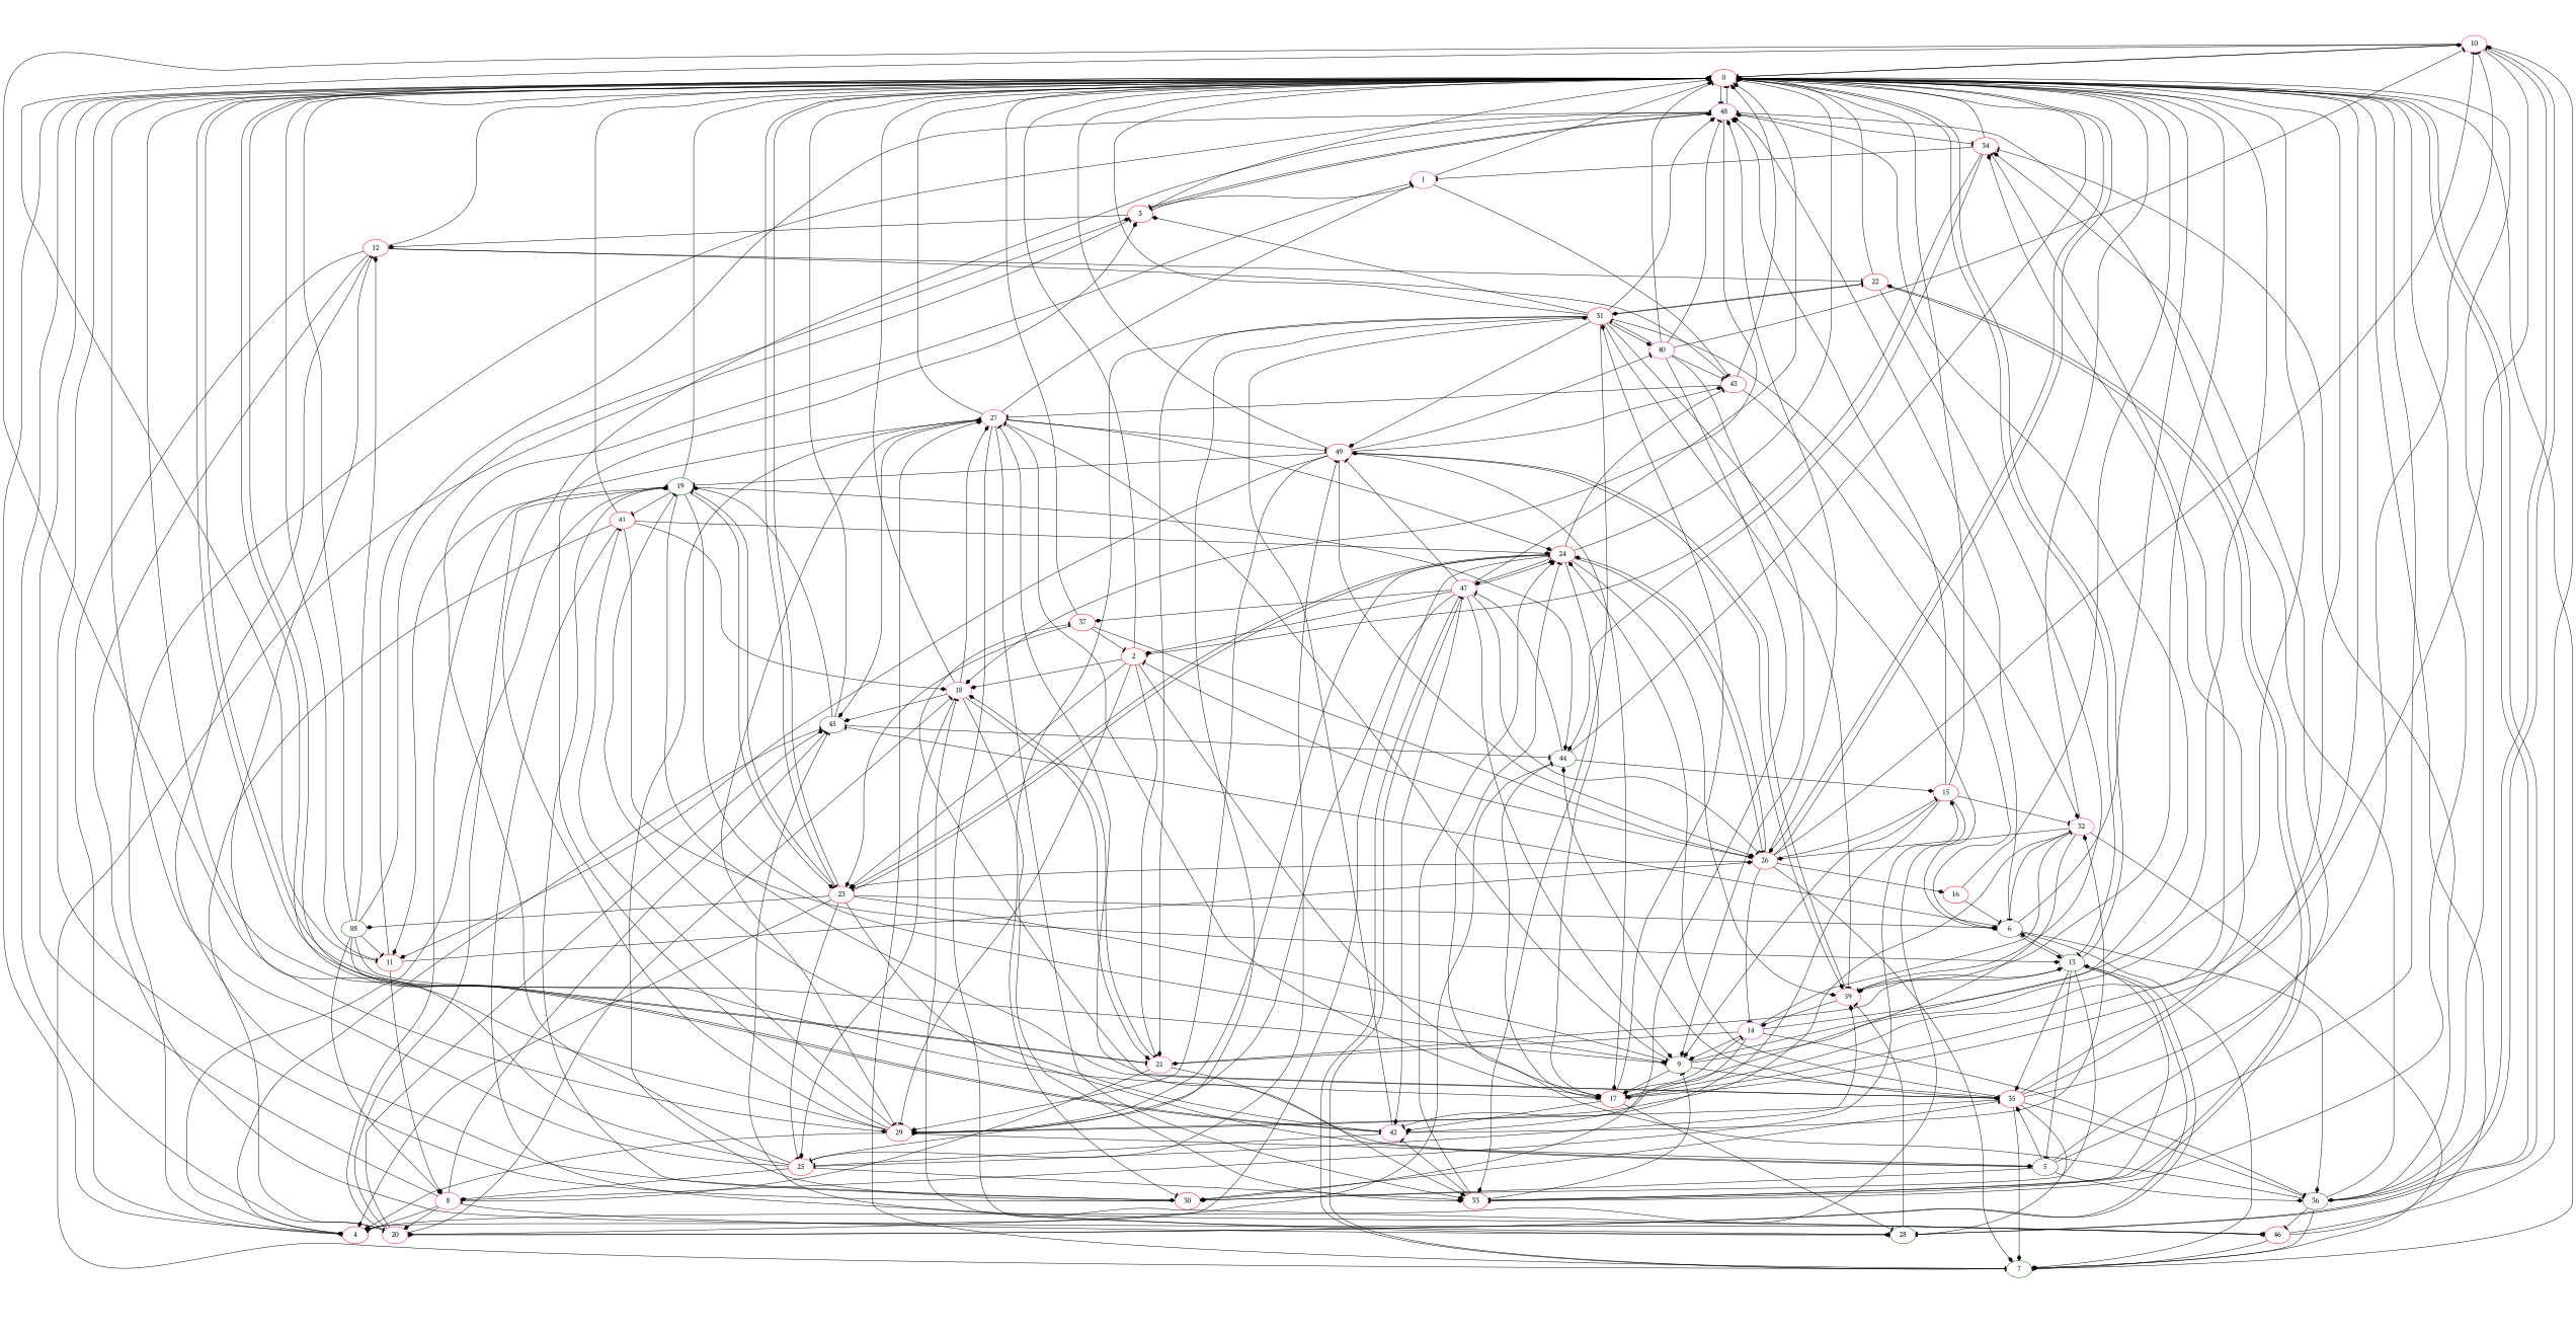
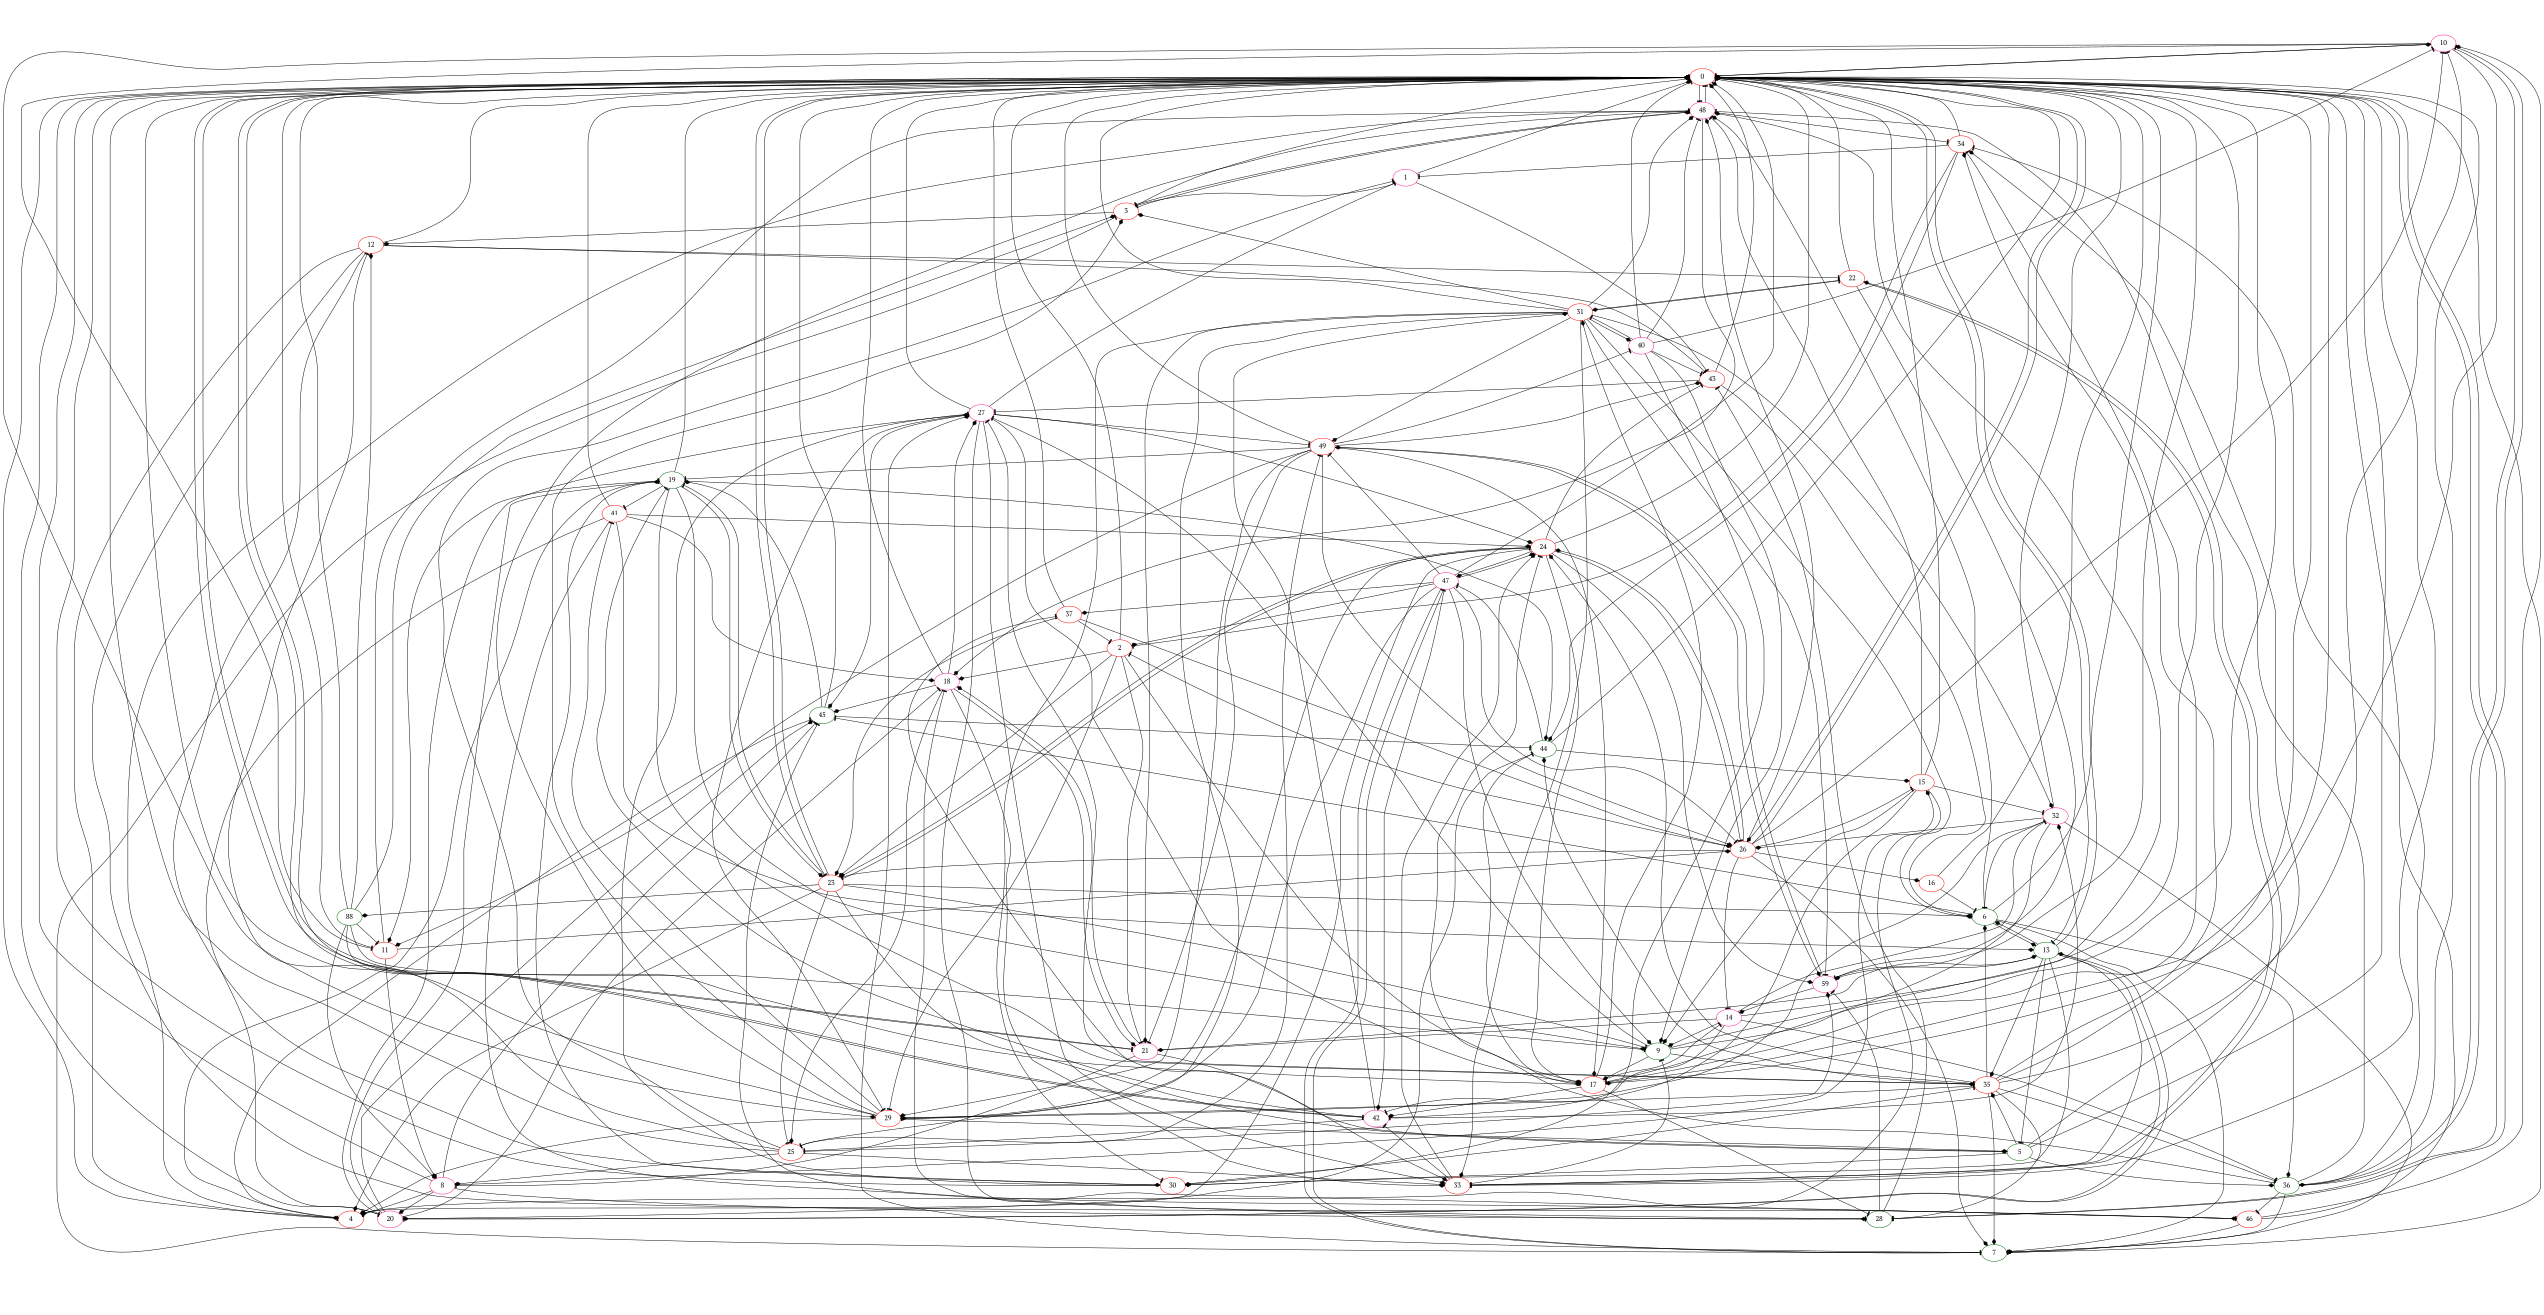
  strict digraph {
    fontname="PT Serif"
    node [color=red component_delay=3 fontname="PT Serif"]
    edge [arrowhead=diamond fontname="PT Serif" wire_delay=1]
    10 [color=deeppink]
    0
    13 [color=darkgreen]
    21 [color=deeppink]
    23
    26
    28 [color=darkgreen]
    42 [color=deeppink]
    48 [color=deeppink]
    17
    29
    36 [color=darkgreen]
    11
    5 [color=darkgreen]
    30
    35
    6 [color=darkgreen]
    20 [color=deeppink]
    33
    n20 [color=deeppink label=59]
    18 [color=deeppink]
    8 [color=deeppink]
    4
    19 [color=darkgreen]
    9 [color=darkgreen]
    25
    24
    n28 [color=darkgreen label=88]
    2
    7 [color=darkgreen]
    15
    14 [color=deeppink]
    16
    43
    32 [color=deeppink]
    31
    3
    34
    44 [color=darkgreen]
    41
    46
    27 [color=deeppink]
    37
    45 [color=darkgreen]
    22
    49
    1 [color=deeppink]
    12
    47 [color=deeppink]
    40 [color=deeppink]
    10 -> 0 [arrowhead=tee]
    10 -> 17
    10 -> 29
    10 -> 36
    10 -> 11 [arrowhead=tee]
    0 -> 10
    0 -> 13 [arrowhead=tee]
    0 -> 21 [arrowhead=tee]
    0 -> 23 [arrowhead=tee]
    0 -> 26
    0 -> 28 [arrowhead=tee]
    0 -> 42 [arrowhead=tee]
    0 -> 48 [arrowhead=tee]
    13 -> 0
    13 -> 5 [arrowhead=tee]
    13 -> 30
    13 -> 35
    13 -> 6
    13 -> 20 [arrowhead=tee]
    13 -> 33 [arrowhead=tee]
    13 -> n20
    21 -> 0
    21 -> 13
    21 -> 33
    21 -> 18
    21 -> 8 [arrowhead=tee]
    23 -> 0 [arrowhead=tee]
    23 -> 5
    23 -> 6 [arrowhead=tee]
    23 -> 4
    23 -> 19 [arrowhead=tee]
    23 -> 9 [arrowhead=tee]
    23 -> 25 [arrowhead=tee]
    23 -> 24 [arrowhead=tee]
    23 -> n28
    26 -> 10 [arrowhead=tee]
    26 -> 0
    26 -> 23 [arrowhead=tee]
    26 -> 48
    26 -> 24
    26 -> 2 [arrowhead=tee]
    26 -> 7
    26 -> 15 [arrowhead=tee]
    26 -> 14 [arrowhead=tee]
    26 -> 16
    28 -> 0
    28 -> n20 [arrowhead=tee]
    28 -> 18 [arrowhead=tee]
+   28 -> 43 [arrowhead=tee]
    42 -> 0 [arrowhead=tee]
    42 -> 19 [arrowhead=tee]
    42 -> 25 [arrowhead=tee]
    42 -> 32
    42 -> 31
    48 -> 0 [arrowhead=tee]
    48 -> 18
    48 -> 4
    48 -> 3 [arrowhead=tee]
    48 -> 34 [arrowhead=tee]
    17 -> 0 [arrowhead=tee]
    17 -> 28 [arrowhead=tee]
    17 -> 42
    17 -> 14 [arrowhead=tee]
    17 -> 31
    17 -> 34 [arrowhead=tee]
    17 -> 44 [arrowhead=tee]
    29 -> 0 [arrowhead=tee]
    29 -> 48 [arrowhead=tee]
    29 -> 5
    29 -> 4
    29 -> 3
    29 -> 41 [arrowhead=tee]
    36 -> 10 [arrowhead=tee]
    36 -> 0 [arrowhead=tee]
    36 -> 48 [arrowhead=tee]
    36 -> 24 [arrowhead=tee]
    36 -> 7
    36 -> 34 [arrowhead=tee]
    36 -> 46 [arrowhead=tee]
    11 -> 0 [arrowhead=tee]
    11 -> 26
    11 -> 48 [arrowhead=tee]
    11 -> 8
    5 -> 0
    5 -> 36
    5 -> 30
    5 -> 35
    5 -> 34
    5 -> 27 [arrowhead=tee]
    30 -> 0 [arrowhead=tee]
    30 -> 35 [arrowhead=tee]
    30 -> 19 [arrowhead=tee]
    30 -> 27 [arrowhead=tee]
    35 -> 10 [arrowhead=tee]
    35 -> 0 [arrowhead=tee]
    35 -> 28 [arrowhead=tee]
    35 -> 29 [arrowhead=tee]
    35 -> 36 [arrowhead=tee]
+   35 -> 6
    35 -> 24
    35 -> 7
    35 -> 34
    35 -> 44
    35 -> 37 [arrowhead=tee]
    6 -> 0
    6 -> 13
    6 -> 48
    6 -> 36
    6 -> 7
    6 -> 45 [arrowhead=tee]
    20 -> 0 [arrowhead=tee]
    20 -> 13
    20 -> 18 [arrowhead=tee]
    20 -> 19
    20 -> 27
    20 -> 45
    33 -> 0
    33 -> 42 [arrowhead=tee]
    33 -> 9 [arrowhead=tee]
    33 -> 24
    33 -> 22
    n20 -> 0
    n20 -> 14
    n20 -> 49
    18 -> 0 [arrowhead=tee]
    18 -> 21
    18 -> 33
    18 -> 25
    18 -> 27
    18 -> 45
    8 -> 0 [arrowhead=tee]
    8 -> 28 [arrowhead=tee]
    8 -> 20
    8 -> 4 [arrowhead=tee]
    8 -> 15
    8 -> 45 [arrowhead=tee]
    4 -> 0 [arrowhead=tee]
    4 -> 19 [arrowhead=tee]
    4 -> 45 [arrowhead=tee]
    19 -> 0
    19 -> 23
    19 -> 11
    19 -> 35
    19 -> 9
    19 -> 44
    19 -> 41 [arrowhead=tee]
    9 -> 0 [arrowhead=tee]
    9 -> 48
    9 -> 17
    9 -> 35 [arrowhead=tee]
    9 -> 27 [arrowhead=tee]
    25 -> 0
    25 -> 33
    25 -> n20
    25 -> 8
    25 -> 49 [arrowhead=tee]
    25 -> 1 [arrowhead=tee]
    25 -> 12 [arrowhead=tee]
    24 -> 0 [arrowhead=tee]
    24 -> 23
    24 -> 26 [arrowhead=tee]
    24 -> 17
    24 -> 29
    24 -> n20
    24 -> 4 [arrowhead=tee]
    24 -> 43 [arrowhead=tee]
    24 -> 47
    n28 -> 0
    n28 -> 17
    n28 -> 11 [arrowhead=tee]
    n28 -> 8
    n28 -> 9 [arrowhead=tee]
    n28 -> 3
    n28 -> 12
    2 -> 0 [arrowhead=tee]
    2 -> 21 [arrowhead=tee]
    2 -> 23
    2 -> 17
    2 -> 29 [arrowhead=tee]
    2 -> 18
    7 -> 0 [arrowhead=tee]
    7 -> 3 [arrowhead=tee]
    7 -> 27
    7 -> 47 [arrowhead=tee]
    15 -> 0
    15 -> 42 [arrowhead=tee]
-   15 -> 48
+   15 -> 48 [arrowhead=tee]
    15 -> 4
    15 -> 9
    15 -> 32 [arrowhead=tee]
    14 -> 0 [arrowhead=tee]
    14 -> 21
    14 -> 42 [arrowhead=tee]
    14 -> 36 [arrowhead=tee]
    14 -> 9
    14 -> 32 [arrowhead=tee]
    16 -> 0
    16 -> 6 [arrowhead=tee]
    43 -> 0
    43 -> 6
    43 -> 27 [arrowhead=tee]
    32 -> 0 [arrowhead=tee]
    32 -> 26
    32 -> 17 [arrowhead=tee]
    32 -> 29 [arrowhead=tee]
    32 -> 6 [arrowhead=tee]
    32 -> 7
    31 -> 0
    31 -> 21
    31 -> 48
    31 -> 30 [arrowhead=tee]
    31 -> 6
    31 -> 33
    31 -> n20 [arrowhead=tee]
    31 -> 25 [arrowhead=tee]
    31 -> 32
    31 -> 3
    31 -> 22 [arrowhead=tee]
    31 -> 49
    31 -> 40
    3 -> 0 [arrowhead=tee]
    3 -> 48
    3 -> 12
    34 -> 0 [arrowhead=tee]
    34 -> 2 [arrowhead=tee]
    34 -> 44
    34 -> 1 [arrowhead=tee]
    44 -> 0 [arrowhead=tee]
    44 -> 20
    44 -> 15
    44 -> 47 [arrowhead=tee]
    41 -> 0
    41 -> 13
    41 -> 28
    41 -> 20 [arrowhead=tee]
    41 -> 18
    41 -> 24
    46 -> 10
    46 -> 0
    46 -> 7 [arrowhead=tee]
    46 -> 45 [arrowhead=tee]
    27 -> 0
    27 -> 17 [arrowhead=tee]
    27 -> 29 [arrowhead=tee]
    27 -> 33
    27 -> 24
    27 -> 46
    27 -> 45
    27 -> 49 [arrowhead=tee]
    27 -> 1 [arrowhead=tee]
    37 -> 0
    37 -> 23
    37 -> 26
    37 -> 2 [arrowhead=tee]
    45 -> 0 [arrowhead=tee]
    45 -> 19
    45 -> 44 [arrowhead=tee]
    22 -> 0
    22 -> 33 [arrowhead=tee]
    22 -> n20 [arrowhead=tee]
    22 -> 31
    49 -> 0 [arrowhead=tee]
+   49 -> 21 [arrowhead=tee]
    49 -> 26
    49 -> 17
    49 -> 29
    49 -> 11
    49 -> n20
    49 -> 19 [arrowhead=tee]
    49 -> 43
    49 -> 40 [arrowhead=tee]
    1 -> 0
    1 -> 43 [arrowhead=tee]
    1 -> 3 [arrowhead=tee]
    12 -> 0
    12 -> 30
    12 -> 4 [arrowhead=tee]
    12 -> 43 [arrowhead=tee]
    12 -> 46 [arrowhead=tee]
    12 -> 22 [arrowhead=tee]
    47 -> 0
    47 -> 26 [arrowhead=tee]
    47 -> 42
    47 -> 29 [arrowhead=tee]
    47 -> 9
    47 -> 24
    47 -> 2
    47 -> 7 [arrowhead=tee]
    47 -> 37
    47 -> 49 [arrowhead=tee]
    40 -> 10 [arrowhead=tee]
    40 -> 0 [arrowhead=tee]
    40 -> 48 [arrowhead=tee]
    40 -> 30
    40 -> 9
    40 -> 43 [arrowhead=tee]
    40 -> 31 [arrowhead=tee]
  }
